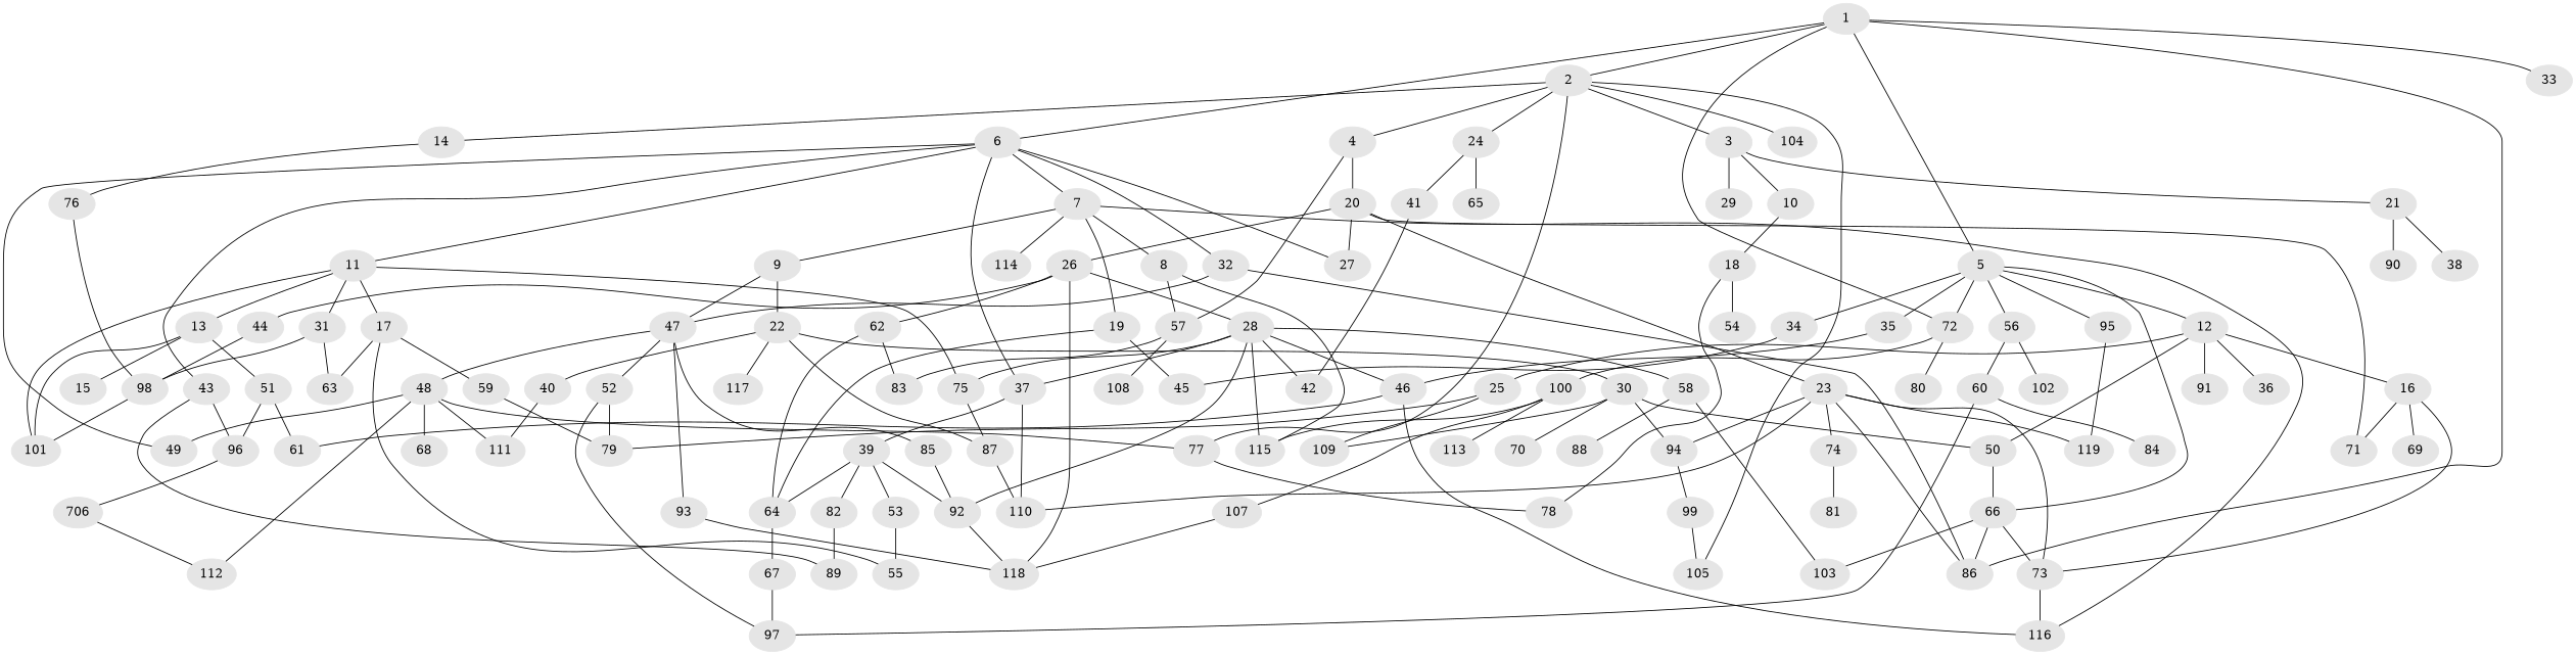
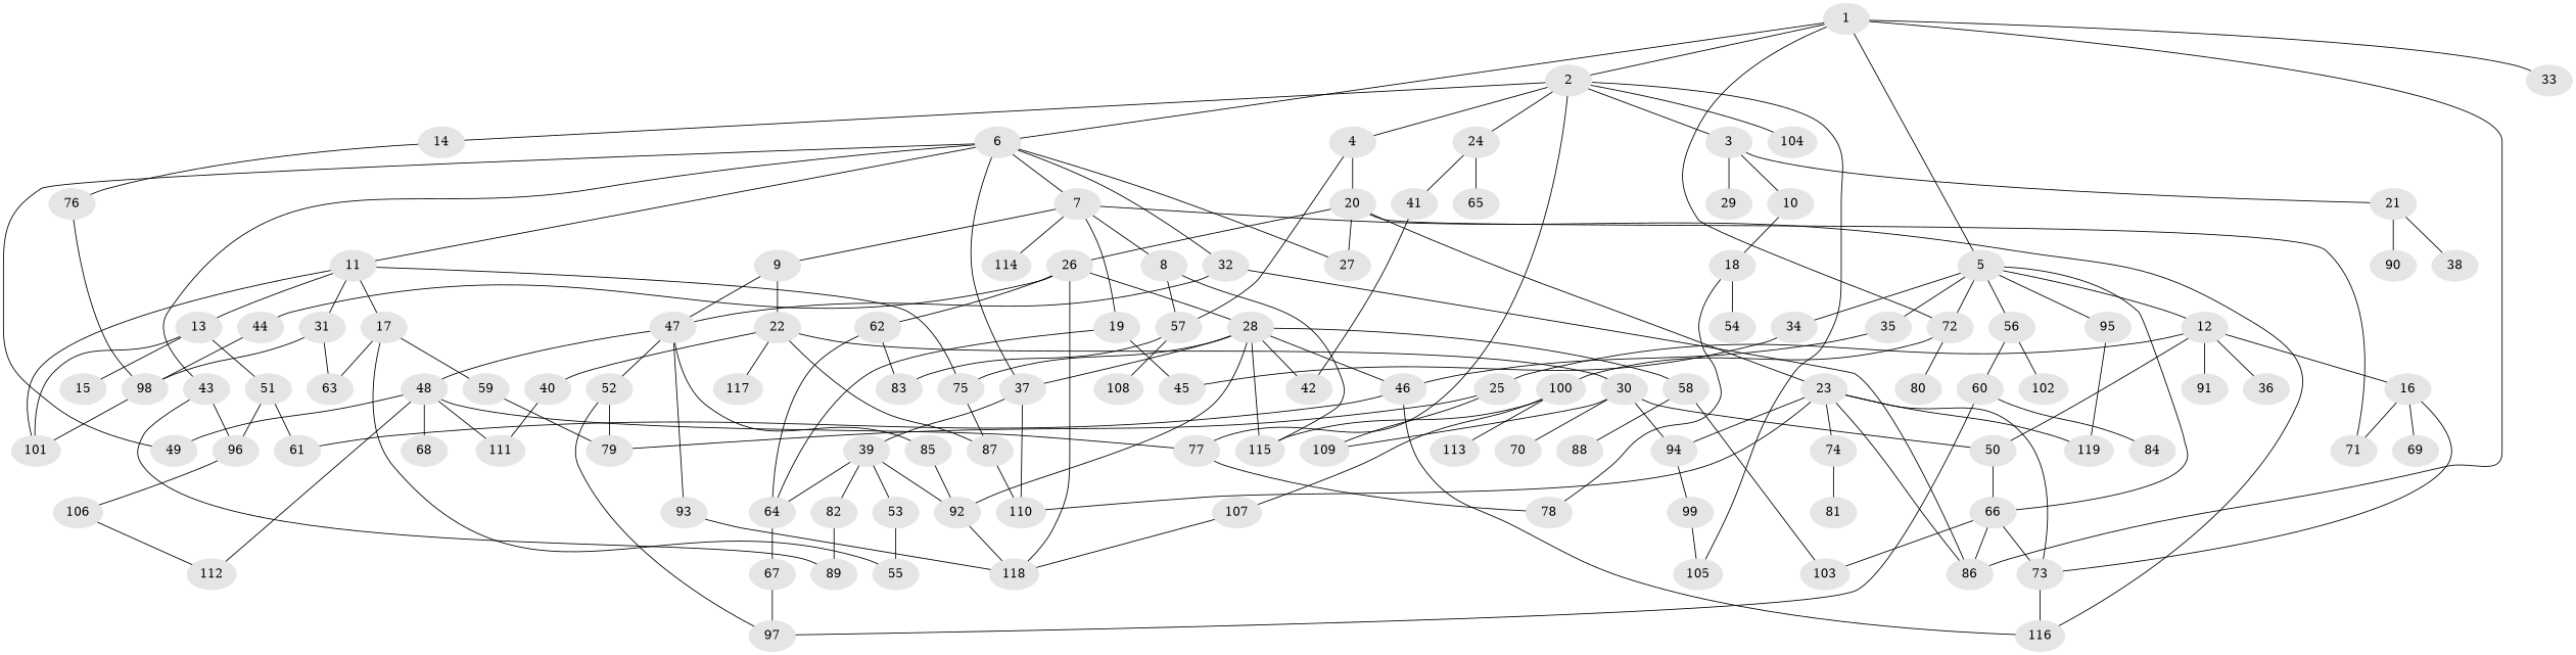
  graph {
    node [color=gray90 style=filled]
    1
    2
    5
    6
    33
    72
    86
    3
    4
    14
    24
    77
    104
    105
    12
    34
    35
    56
    66
    95
    7
    11
    27
    32
    37
    43
    49
    80
    100
    10
    21
    29
    20
    57
    76
    41
    65
    78
    18
    38
    90
    71
    23
    26
    83
    108
    16
    25
    36
    50
    91
    45
    46
    60
    102
    73
    103
    119
    8
    9
    19
    114
    116
    13
    17
    31
    75
    101
    47
    110
    39
    89
    96
    115
    22
    64
    30
    40
    87
    117
    48
    52
    85
    93
    54
    15
    51
    55
    59
    63
    98
    69
    79
    109
    61
    67
    74
    94
    28
    44
    62
    118
    70
    111
    81
    99
    42
    58
    92
    88
    53
    82
-   106 [label=706]
+   106
    68
    112
    97
    84
    107
    113
    1 -- 2
    1 -- 5
    1 -- 6
    1 -- 33
    1 -- 72
    1 -- 86
    2 -- 3
    2 -- 4
    2 -- 14
    2 -- 24
    2 -- 77
    2 -- 104
    2 -- 105
    5 -- 72
    5 -- 12
    5 -- 34
    5 -- 35
    5 -- 56
    5 -- 66
    5 -- 95
    6 -- 7
    6 -- 11
    6 -- 27
    6 -- 32
    6 -- 37
    6 -- 43
    6 -- 49
    72 -- 80
    72 -- 100
    3 -- 10
    3 -- 21
    3 -- 29
    4 -- 20
    4 -- 57
    14 -- 76
    24 -- 41
    24 -- 65
    77 -- 78
    12 -- 16
    12 -- 25
    12 -- 36
    12 -- 50
    12 -- 91
    34 -- 45
    35 -- 46
    56 -- 60
    56 -- 102
    66 -- 86
    66 -- 73
    66 -- 103
    95 -- 119
    7 -- 8
    7 -- 9
    7 -- 19
    7 -- 114
    7 -- 116
    11 -- 13
    11 -- 17
    11 -- 31
    11 -- 75
    11 -- 101
    32 -- 86
    32 -- 47
    37 -- 110
    37 -- 39
    43 -- 89
    43 -- 96
    100 -- 115
    100 -- 107
    100 -- 113
    10 -- 18
    21 -- 38
    21 -- 90
    20 -- 27
    20 -- 71
    20 -- 23
    20 -- 26
    57 -- 83
    57 -- 108
    76 -- 98
    41 -- 42
    18 -- 78
    18 -- 54
    23 -- 86
    23 -- 73
    23 -- 119
    23 -- 110
    23 -- 74
    23 -- 94
    26 -- 28
    26 -- 44
    26 -- 62
    26 -- 118
    16 -- 71
    16 -- 73
    16 -- 69
    25 -- 79
    25 -- 109
    50 -- 66
    46 -- 116
    46 -- 61
    60 -- 97
    60 -- 84
    73 -- 116
    8 -- 57
    8 -- 115
    9 -- 47
    9 -- 22
    19 -- 45
    19 -- 64
    13 -- 101
    13 -- 15
    13 -- 51
    17 -- 55
    17 -- 59
    17 -- 63
    31 -- 63
    31 -- 98
    75 -- 87
    47 -- 48
    47 -- 52
    47 -- 85
    47 -- 93
    39 -- 64
    39 -- 92
    39 -- 53
    39 -- 82
    96 -- 106
    22 -- 30
    22 -- 40
    22 -- 87
    22 -- 117
    64 -- 67
    30 -- 50
    30 -- 109
    30 -- 94
    30 -- 70
    40 -- 111
    87 -- 110
    48 -- 77
    48 -- 49
    48 -- 111
    48 -- 68
    48 -- 112
    52 -- 79
    52 -- 97
    85 -- 92
    93 -- 118
    51 -- 96
    51 -- 61
    59 -- 79
    98 -- 101
    67 -- 97
    74 -- 81
    94 -- 99
    28 -- 37
    28 -- 46
    28 -- 75
    28 -- 115
    28 -- 42
    28 -- 58
    28 -- 92
    44 -- 98
    62 -- 83
    62 -- 64
    99 -- 105
    58 -- 103
    58 -- 88
    92 -- 118
    53 -- 55
    82 -- 89
    106 -- 112
    107 -- 118
  }
